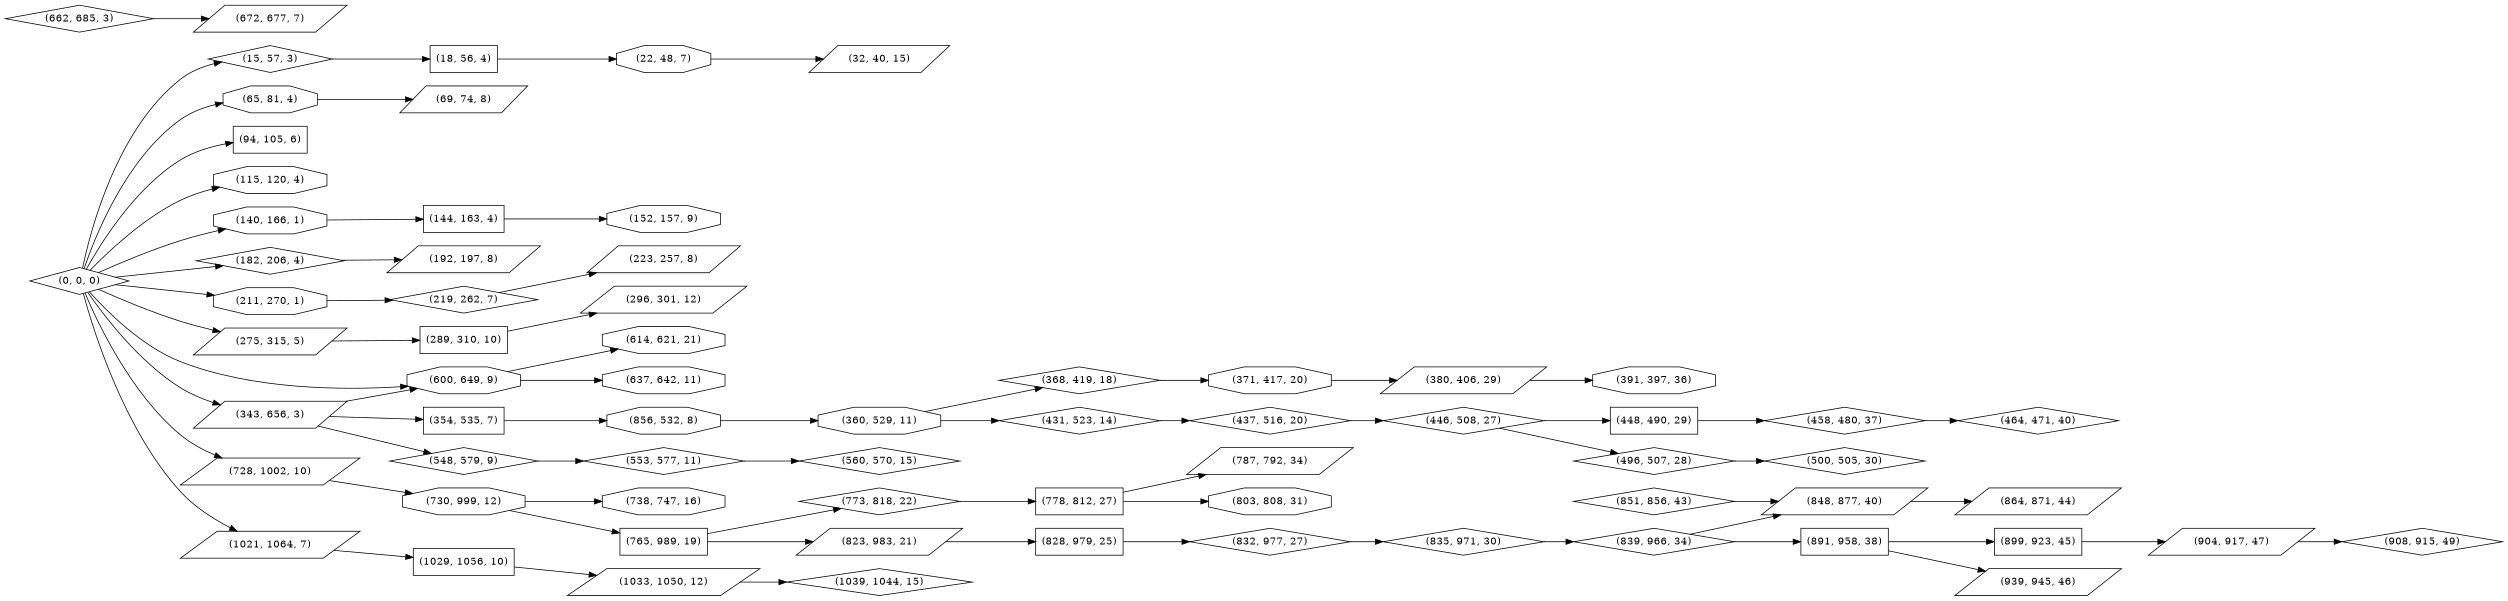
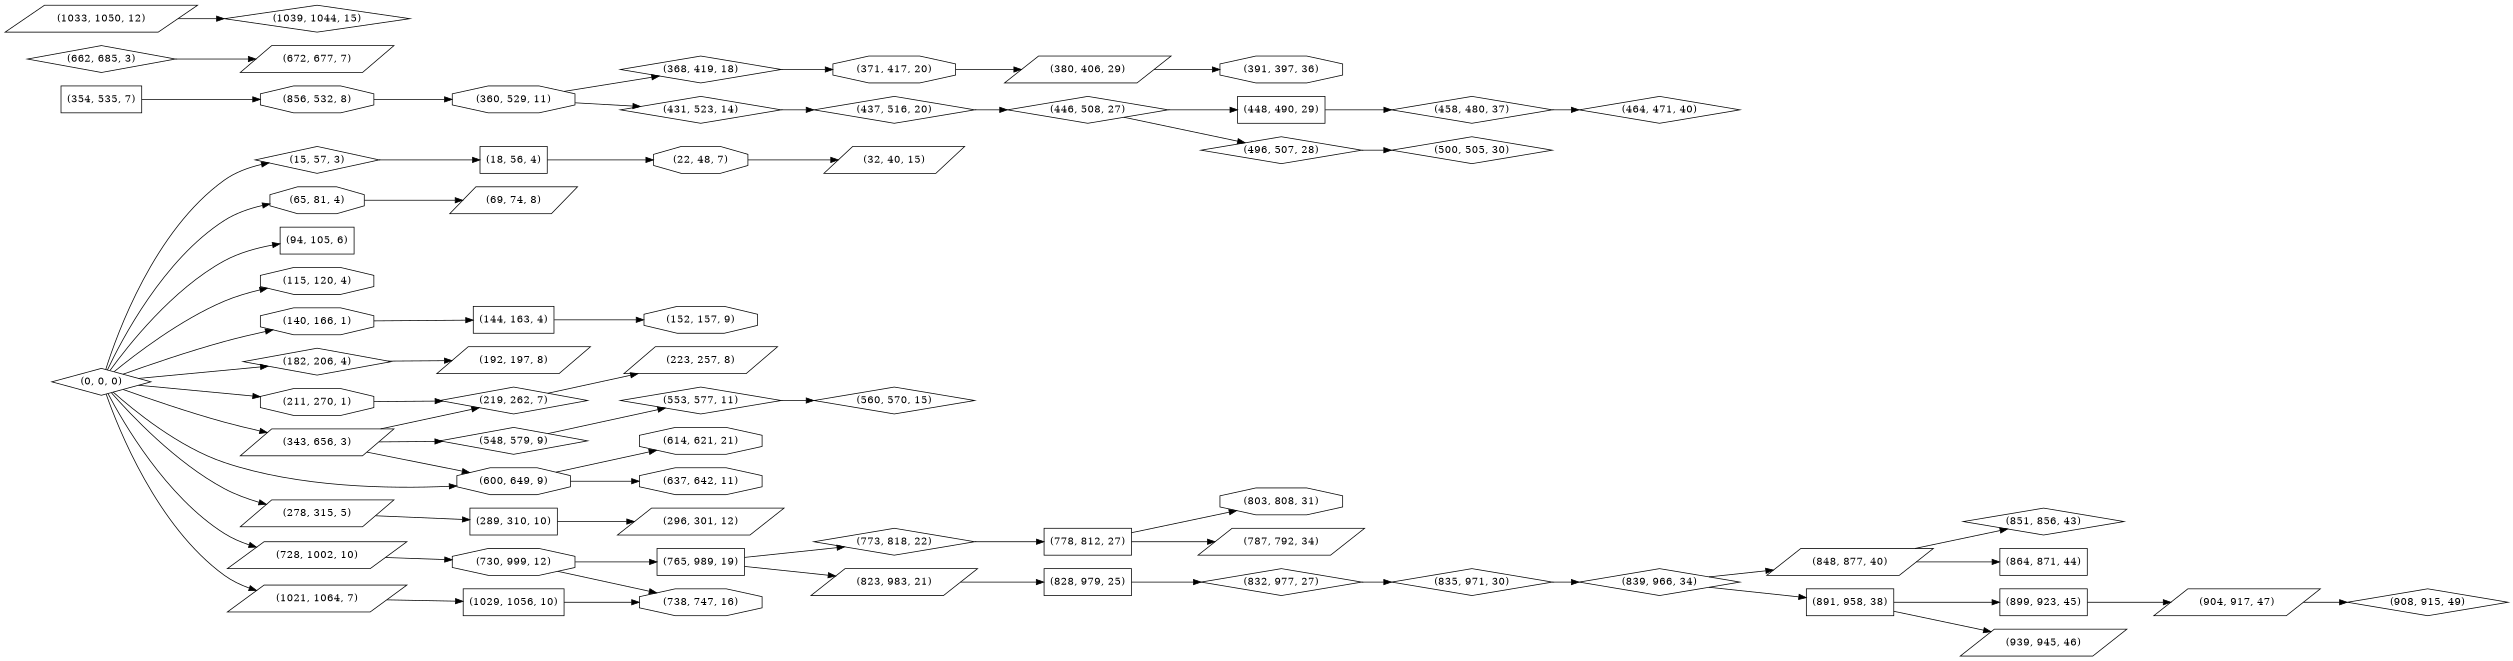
  digraph {
    rankdir=LR
    node [shape=diamond]
    "(0, 0, 0)"
    "(15, 57, 3)"
    "(65, 81, 4)" [shape=octagon]
    "(94, 105, 6)" [shape=box]
    "(115, 120, 4)" [shape=octagon]
    "(140, 166, 1)" [shape=octagon]
    "(182, 206, 4)"
    "(211, 270, 1)" [shape=octagon]
-   "(278, 315, 5)" [shape=parallelogram label="(275, 315, 5)"]
+   "(278, 315, 5)" [shape=parallelogram]
    "(343, 656, 3)" [shape=parallelogram]
    "(728, 1002, 10)" [shape=parallelogram]
    "(1021, 1064, 7)" [shape=parallelogram]
    "(600, 649, 9)" [shape=octagon]
    "(18, 56, 4)" [shape=box]
    "(69, 74, 8)" [shape=parallelogram]
    "(144, 163, 4)" [shape=box]
    "(192, 197, 8)" [shape=parallelogram]
    "(219, 262, 7)"
    "(289, 310, 10)" [shape=box]
    "(354, 535, 7)" [shape=box]
    "(548, 579, 9)"
    "(672, 677, 7)" [shape=parallelogram]
    "(662, 685, 3)"
    "(730, 999, 12)" [shape=octagon]
    "(1029, 1056, 10)" [shape=box]
    "(22, 48, 7)" [shape=octagon]
    "(32, 40, 15)" [shape=parallelogram]
    "(152, 157, 9)" [shape=octagon]
    "(223, 257, 8)" [shape=parallelogram]
    "(296, 301, 12)" [shape=parallelogram]
    n31 [label="(856, 532, 8)" shape=octagon]
    "(553, 577, 11)"
    "(614, 621, 21)" [shape=octagon]
    "(637, 642, 11)" [shape=octagon]
    "(360, 529, 11)" [shape=octagon]
    "(368, 419, 18)"
    "(431, 523, 14)"
    "(371, 417, 20)" [shape=octagon]
    "(437, 516, 20)"
    "(380, 406, 29)" [shape=parallelogram]
    "(391, 397, 36)" [shape=octagon]
    "(446, 508, 27)"
    "(448, 490, 29)" [shape=box]
    "(496, 507, 28)"
    "(458, 480, 37)"
    "(500, 505, 30)"
    "(464, 471, 40)"
    "(560, 570, 15)"
    "(738, 747, 16)" [shape=octagon]
    "(765, 989, 19)" [shape=box]
    "(773, 818, 22)"
    "(823, 983, 21)" [shape=parallelogram]
    "(778, 812, 27)" [shape=box]
    "(828, 979, 25)" [shape=box]
    "(787, 792, 34)" [shape=parallelogram]
    "(803, 808, 31)" [shape=octagon]
    "(832, 977, 27)"
    "(835, 971, 30)"
    "(839, 966, 34)"
    "(848, 877, 40)" [shape=parallelogram]
    "(891, 958, 38)" [shape=box]
    "(851, 856, 43)"
-   "(864, 871, 44)" [shape=parallelogram]
+   "(864, 871, 44)" [shape=box]
    "(899, 923, 45)" [shape=box]
    "(939, 945, 46)" [shape=parallelogram]
    "(904, 917, 47)" [shape=parallelogram]
    "(908, 915, 49)"
    "(1033, 1050, 12)" [shape=parallelogram]
    "(1039, 1044, 15)"
    "(0, 0, 0)" -> "(15, 57, 3)"
    "(0, 0, 0)" -> "(65, 81, 4)"
    "(0, 0, 0)" -> "(94, 105, 6)"
    "(0, 0, 0)" -> "(115, 120, 4)"
    "(0, 0, 0)" -> "(140, 166, 1)"
    "(0, 0, 0)" -> "(182, 206, 4)"
    "(0, 0, 0)" -> "(211, 270, 1)"
    "(0, 0, 0)" -> "(278, 315, 5)"
    "(0, 0, 0)" -> "(343, 656, 3)"
    "(0, 0, 0)" -> "(728, 1002, 10)"
    "(0, 0, 0)" -> "(1021, 1064, 7)"
    "(0, 0, 0)" -> "(600, 649, 9)"
    "(15, 57, 3)" -> "(18, 56, 4)"
    "(65, 81, 4)" -> "(69, 74, 8)"
    "(140, 166, 1)" -> "(144, 163, 4)"
    "(182, 206, 4)" -> "(192, 197, 8)"
    "(211, 270, 1)" -> "(219, 262, 7)"
    "(278, 315, 5)" -> "(289, 310, 10)"
    "(343, 656, 3)" -> "(600, 649, 9)"
-   "(343, 656, 3)" -> "(354, 535, 7)"
+   "(343, 656, 3)" -> "(219, 262, 7)"
    "(343, 656, 3)" -> "(548, 579, 9)"
    "(728, 1002, 10)" -> "(730, 999, 12)"
    "(1021, 1064, 7)" -> "(1029, 1056, 10)"
    "(600, 649, 9)" -> "(614, 621, 21)"
    "(600, 649, 9)" -> "(637, 642, 11)"
    "(18, 56, 4)" -> "(22, 48, 7)"
    "(144, 163, 4)" -> "(152, 157, 9)"
    "(219, 262, 7)" -> "(223, 257, 8)"
    "(289, 310, 10)" -> "(296, 301, 12)"
    "(354, 535, 7)" -> n31
    "(548, 579, 9)" -> "(553, 577, 11)"
    "(662, 685, 3)" -> "(672, 677, 7)"
    "(730, 999, 12)" -> "(738, 747, 16)"
    "(730, 999, 12)" -> "(765, 989, 19)"
-   "(1029, 1056, 10)" -> "(1033, 1050, 12)"
+   "(1029, 1056, 10)" -> "(738, 747, 16)"
    "(22, 48, 7)" -> "(32, 40, 15)"
    n31 -> "(360, 529, 11)"
    "(553, 577, 11)" -> "(560, 570, 15)"
    "(360, 529, 11)" -> "(368, 419, 18)"
    "(360, 529, 11)" -> "(431, 523, 14)"
    "(368, 419, 18)" -> "(371, 417, 20)"
    "(431, 523, 14)" -> "(437, 516, 20)"
    "(371, 417, 20)" -> "(380, 406, 29)"
    "(437, 516, 20)" -> "(446, 508, 27)"
    "(380, 406, 29)" -> "(391, 397, 36)"
    "(446, 508, 27)" -> "(448, 490, 29)"
    "(446, 508, 27)" -> "(496, 507, 28)"
    "(448, 490, 29)" -> "(458, 480, 37)"
    "(496, 507, 28)" -> "(500, 505, 30)"
    "(458, 480, 37)" -> "(464, 471, 40)"
    "(765, 989, 19)" -> "(773, 818, 22)"
    "(765, 989, 19)" -> "(823, 983, 21)"
    "(773, 818, 22)" -> "(778, 812, 27)"
    "(823, 983, 21)" -> "(828, 979, 25)"
    "(778, 812, 27)" -> "(787, 792, 34)"
    "(778, 812, 27)" -> "(803, 808, 31)"
    "(828, 979, 25)" -> "(832, 977, 27)"
    "(832, 977, 27)" -> "(835, 971, 30)"
    "(835, 971, 30)" -> "(839, 966, 34)"
    "(839, 966, 34)" -> "(848, 877, 40)"
    "(839, 966, 34)" -> "(891, 958, 38)"
-   "(851, 856, 43)" -> "(848, 877, 40)"
+   "(848, 877, 40)" -> "(851, 856, 43)"
    "(848, 877, 40)" -> "(864, 871, 44)"
    "(891, 958, 38)" -> "(899, 923, 45)"
    "(891, 958, 38)" -> "(939, 945, 46)"
    "(899, 923, 45)" -> "(904, 917, 47)"
    "(904, 917, 47)" -> "(908, 915, 49)"
    "(1033, 1050, 12)" -> "(1039, 1044, 15)"
  }
